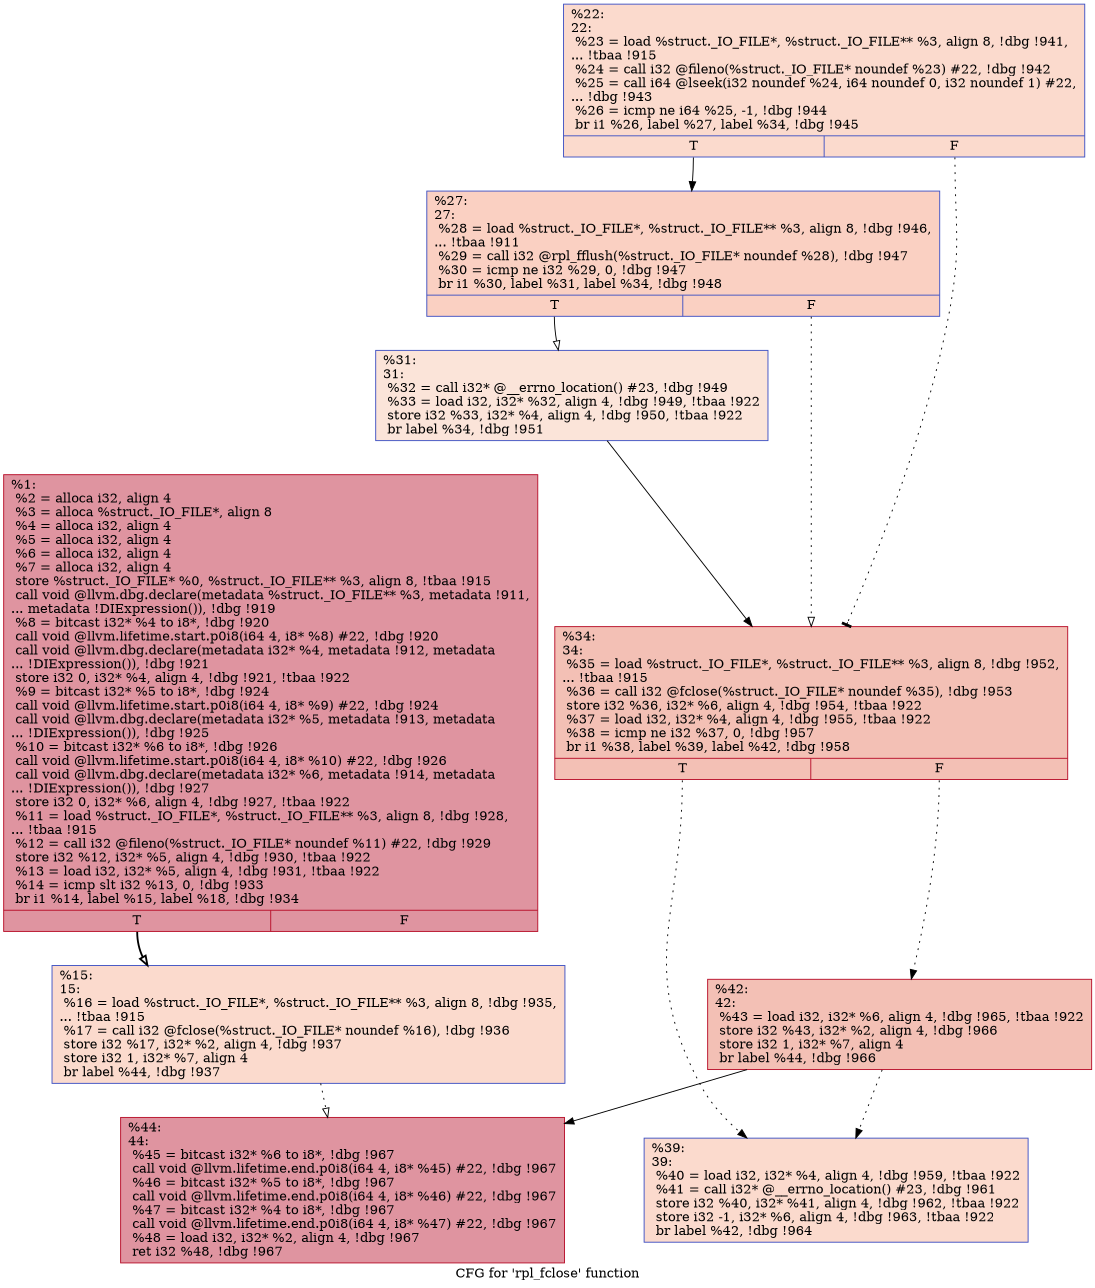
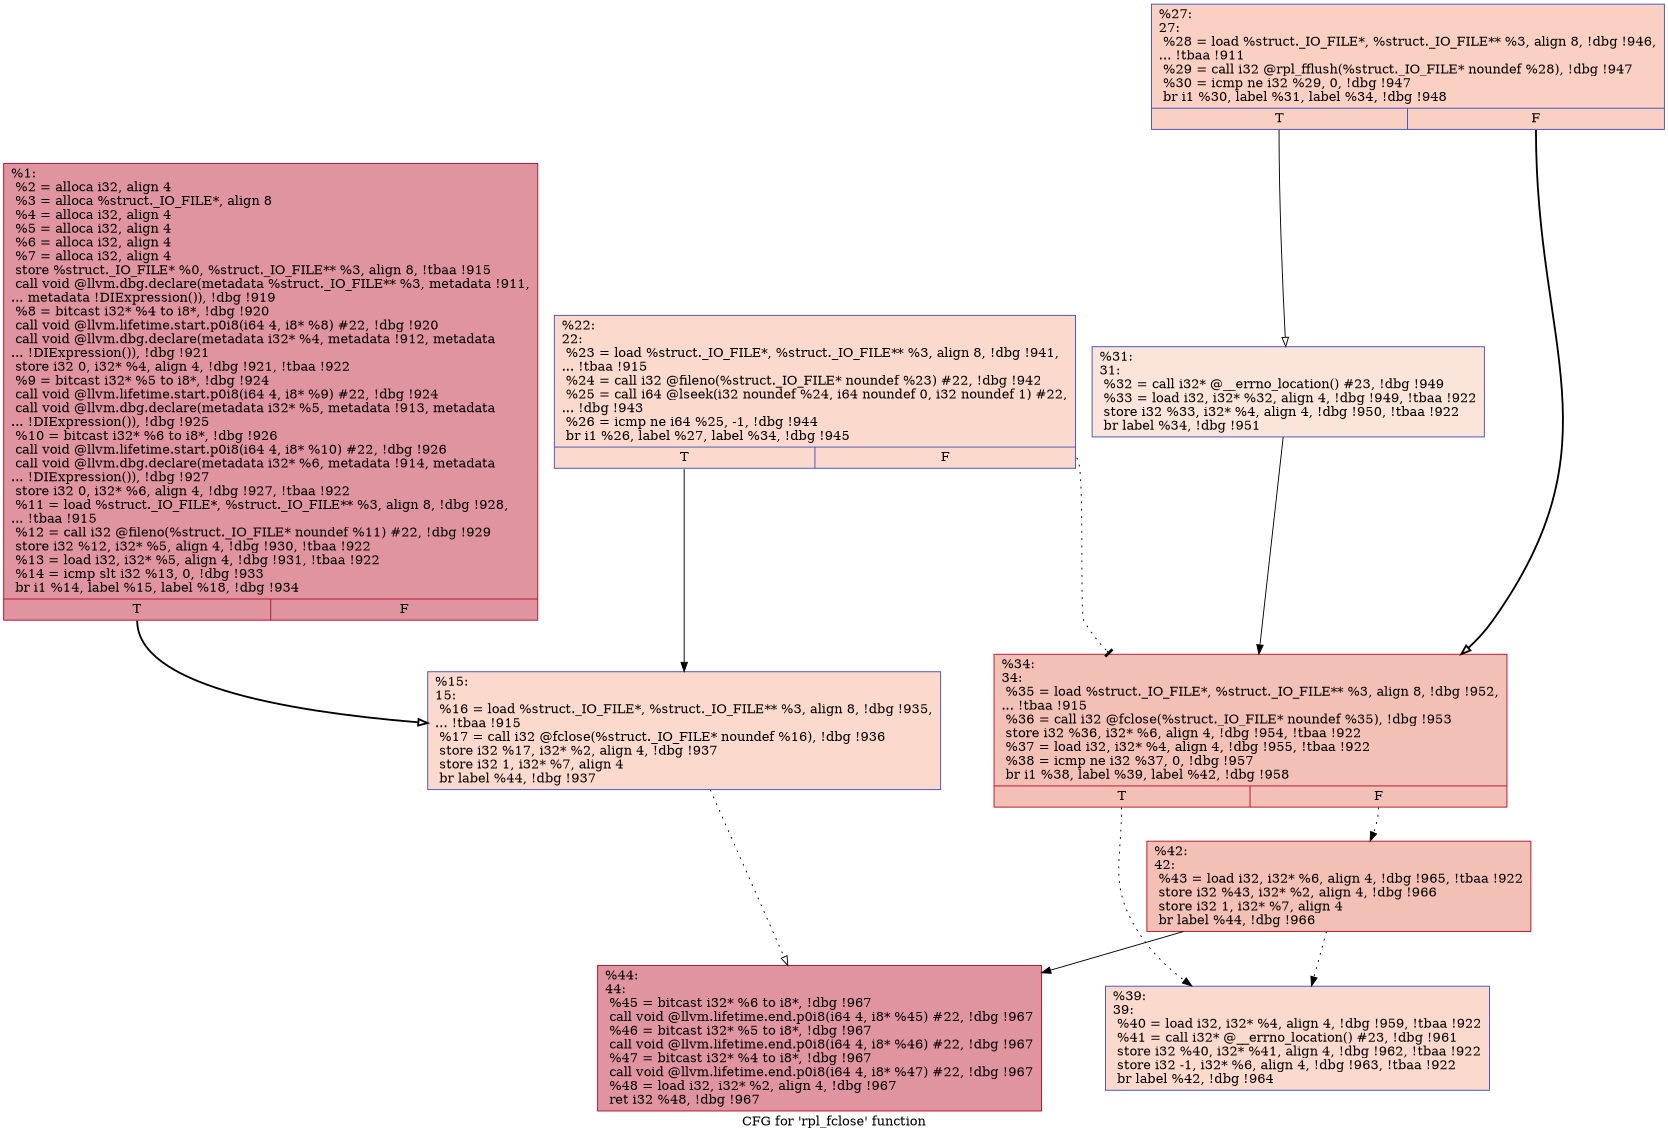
  digraph {
    label="CFG for 'rpl_fclose' function"
    node [color="#3d50c3ff" fillcolor="#f7ac8e70" shape=record style=filled]
    edge [arrowhead=normal style=dotted tailport=s0]
    n1 [color="#b70d28ff" fillcolor="#b70d2870" label="{%1:\l  %2 = alloca i32, align 4\l  %3 = alloca %struct._IO_FILE*, align 8\l  %4 = alloca i32, align 4\l  %5 = alloca i32, align 4\l  %6 = alloca i32, align 4\l  %7 = alloca i32, align 4\l  store %struct._IO_FILE* %0, %struct._IO_FILE** %3, align 8, !tbaa !915\l  call void @llvm.dbg.declare(metadata %struct._IO_FILE** %3, metadata !911,\l... metadata !DIExpression()), !dbg !919\l  %8 = bitcast i32* %4 to i8*, !dbg !920\l  call void @llvm.lifetime.start.p0i8(i64 4, i8* %8) #22, !dbg !920\l  call void @llvm.dbg.declare(metadata i32* %4, metadata !912, metadata\l... !DIExpression()), !dbg !921\l  store i32 0, i32* %4, align 4, !dbg !921, !tbaa !922\l  %9 = bitcast i32* %5 to i8*, !dbg !924\l  call void @llvm.lifetime.start.p0i8(i64 4, i8* %9) #22, !dbg !924\l  call void @llvm.dbg.declare(metadata i32* %5, metadata !913, metadata\l... !DIExpression()), !dbg !925\l  %10 = bitcast i32* %6 to i8*, !dbg !926\l  call void @llvm.lifetime.start.p0i8(i64 4, i8* %10) #22, !dbg !926\l  call void @llvm.dbg.declare(metadata i32* %6, metadata !914, metadata\l... !DIExpression()), !dbg !927\l  store i32 0, i32* %6, align 4, !dbg !927, !tbaa !922\l  %11 = load %struct._IO_FILE*, %struct._IO_FILE** %3, align 8, !dbg !928,\l... !tbaa !915\l  %12 = call i32 @fileno(%struct._IO_FILE* noundef %11) #22, !dbg !929\l  store i32 %12, i32* %5, align 4, !dbg !930, !tbaa !922\l  %13 = load i32, i32* %5, align 4, !dbg !931, !tbaa !922\l  %14 = icmp slt i32 %13, 0, !dbg !933\l  br i1 %14, label %15, label %18, !dbg !934\l|{<s0>T|<s1>F}}"]
    n2 [label="{%15:\l15:                                               \l  %16 = load %struct._IO_FILE*, %struct._IO_FILE** %3, align 8, !dbg !935,\l... !tbaa !915\l  %17 = call i32 @fclose(%struct._IO_FILE* noundef %16), !dbg !936\l  store i32 %17, i32* %2, align 4, !dbg !937\l  store i32 1, i32* %7, align 4\l  br label %44, !dbg !937\l}"]
    n3 [color="#b70d28ff" fillcolor="#b70d2870" label="{%44:\l44:                                               \l  %45 = bitcast i32* %6 to i8*, !dbg !967\l  call void @llvm.lifetime.end.p0i8(i64 4, i8* %45) #22, !dbg !967\l  %46 = bitcast i32* %5 to i8*, !dbg !967\l  call void @llvm.lifetime.end.p0i8(i64 4, i8* %46) #22, !dbg !967\l  %47 = bitcast i32* %4 to i8*, !dbg !967\l  call void @llvm.lifetime.end.p0i8(i64 4, i8* %47) #22, !dbg !967\l  %48 = load i32, i32* %2, align 4, !dbg !967\l  ret i32 %48, !dbg !967\l}"]
    n4 [label="{%22:\l22:                                               \l  %23 = load %struct._IO_FILE*, %struct._IO_FILE** %3, align 8, !dbg !941,\l... !tbaa !915\l  %24 = call i32 @fileno(%struct._IO_FILE* noundef %23) #22, !dbg !942\l  %25 = call i64 @lseek(i32 noundef %24, i64 noundef 0, i32 noundef 1) #22,\l... !dbg !943\l  %26 = icmp ne i64 %25, -1, !dbg !944\l  br i1 %26, label %27, label %34, !dbg !945\l|{<s0>T|<s1>F}}"]
    n5 [fillcolor="#f3947570" label="{%27:\l27:                                               \l  %28 = load %struct._IO_FILE*, %struct._IO_FILE** %3, align 8, !dbg !946,\l... !tbaa !911\l  %29 = call i32 @rpl_fflush(%struct._IO_FILE* noundef %28), !dbg !947\l  %30 = icmp ne i32 %29, 0, !dbg !947\l  br i1 %30, label %31, label %34, !dbg !948\l|{<s0>T|<s1>F}}"]
    n6 [color="#b70d28ff" fillcolor="#e5705870" label="{%34:\l34:                                               \l  %35 = load %struct._IO_FILE*, %struct._IO_FILE** %3, align 8, !dbg !952,\l... !tbaa !915\l  %36 = call i32 @fclose(%struct._IO_FILE* noundef %35), !dbg !953\l  store i32 %36, i32* %6, align 4, !dbg !954, !tbaa !922\l  %37 = load i32, i32* %4, align 4, !dbg !955, !tbaa !922\l  %38 = icmp ne i32 %37, 0, !dbg !957\l  br i1 %38, label %39, label %42, !dbg !958\l|{<s0>T|<s1>F}}"]
    n7 [fillcolor="#f5c1a970" label="{%31:\l31:                                               \l  %32 = call i32* @__errno_location() #23, !dbg !949\l  %33 = load i32, i32* %32, align 4, !dbg !949, !tbaa !922\l  store i32 %33, i32* %4, align 4, !dbg !950, !tbaa !922\l  br label %34, !dbg !951\l}"]
    n8 [label="{%39:\l39:                                               \l  %40 = load i32, i32* %4, align 4, !dbg !959, !tbaa !922\l  %41 = call i32* @__errno_location() #23, !dbg !961\l  store i32 %40, i32* %41, align 4, !dbg !962, !tbaa !922\l  store i32 -1, i32* %6, align 4, !dbg !963, !tbaa !922\l  br label %42, !dbg !964\l}"]
    n9 [color="#b70d28ff" fillcolor="#e5705870" label="{%42:\l42:                                               \l  %43 = load i32, i32* %6, align 4, !dbg !965, !tbaa !922\l  store i32 %43, i32* %2, align 4, !dbg !966\l  store i32 1, i32* %7, align 4\l  br label %44, !dbg !966\l}"]
    n1 -> n2 [arrowhead=onormal style=bold]
    n2 -> n3 [arrowhead=onormal]
-   n4 -> n5 [style=solid]
+   n4 -> n2 [style=solid]
    n4 -> n6 [arrowhead=tee tailport=s1]
-   n5 -> n6 [arrowhead=onormal tailport=s1]
+   n5 -> n6 [arrowhead=onormal style=bold tailport=s1]
    n5 -> n7 [arrowhead=onormal style=solid]
    n6 -> n8
    n6 -> n9 [tailport=s1]
    n7 -> n6 [style=solid]
    n9 -> n3 [style=solid]
    n9 -> n8
  }
